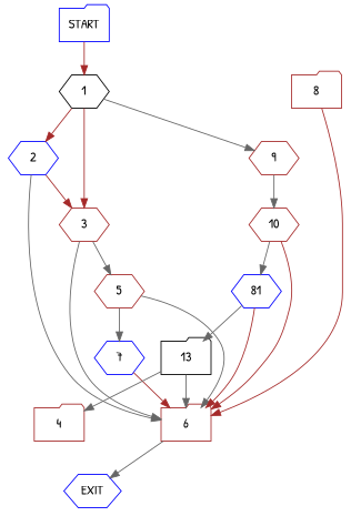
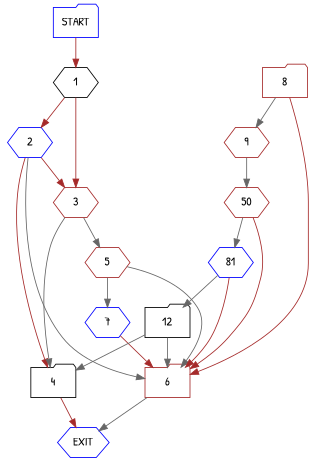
  digraph {
    fontname="Patrick Hand"
    node [color=brown fontname="Patrick Hand" shape=hexagon]
    edge [color=gray40 fontname="Patrick Hand"]
    n1 [color=blue label=START shape=folder]
    1 [color=black]
    2 [color=blue]
    3
    n5 [color=blue label=EXIT]
-   4 [shape=folder]
+   4 [color=black shape=folder]
    6 [shape=folder]
    5
    7 [color=blue]
    8 [shape=folder]
    9
-   10
+   10 [label=50]
    n13 [color=blue label=81]
-   12 [color=black shape=folder label=13]
+   12 [color=black shape=folder]
    n1 -> 1 [color=brown]
    1 -> 2 [color=brown]
    1 -> 3 [color=brown]
    2 -> 3 [color=brown]
+   2 -> 4 [color=brown]
    2 -> 6
-   3 -> 6
+   3 -> 4
    3 -> 5
+   4 -> n5 [color=brown]
    6 -> n5
    5 -> 6
    5 -> 7
    7 -> 6 [color=brown]
    8 -> 6 [color=brown]
-   1 -> 9
+   8 -> 9
    9 -> 10
    10 -> 6 [color=brown]
    10 -> n13
    n13 -> 6 [color=brown]
    n13 -> 12
    12 -> 4
    12 -> 6
  }
